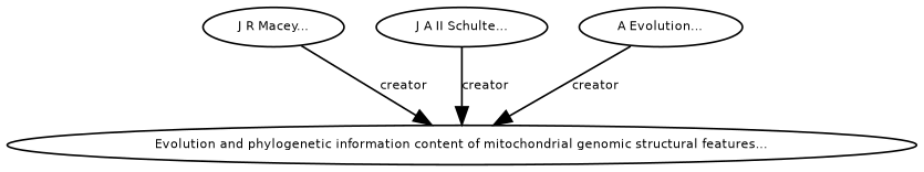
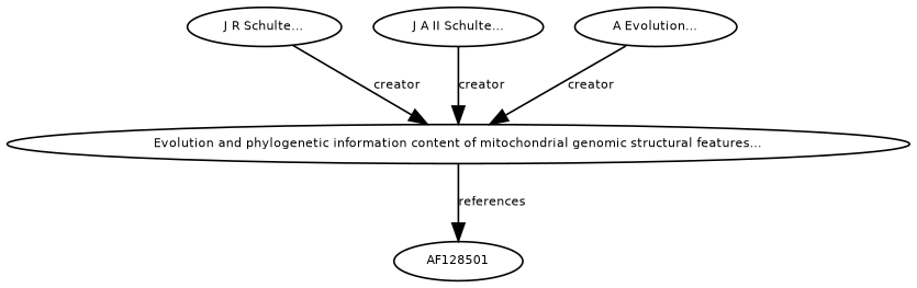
  digraph {
    node [fontname=Helvetica fontsize=7]
    edge [fontname=Helvetica fontsize=7]
    n1 [height=0.27433100247 label="Evolution and phylogenetic information content of mitochondrial genomic structural features..." width=0.27433100247]
-   n3 [height=0.27433100247 label="J R Macey..." width=0.27433100247]
+   n2 [height=0.27433100247 label=AF128501 width=0.27433100247]
+   n3 [height=0.27433100247 label="J R Schulte..." width=0.27433100247]
    n4 [height=0.27433100247 label="J A II Schulte..." width=0.27433100247]
    n5 [height=0.27433100247 label="A Evolution..." width=0.27433100247]
+   n1 -> n2 [label=references]
    n3 -> n1 [label=creator]
    n4 -> n1 [label=creator]
    n5 -> n1 [label=creator]
  }
